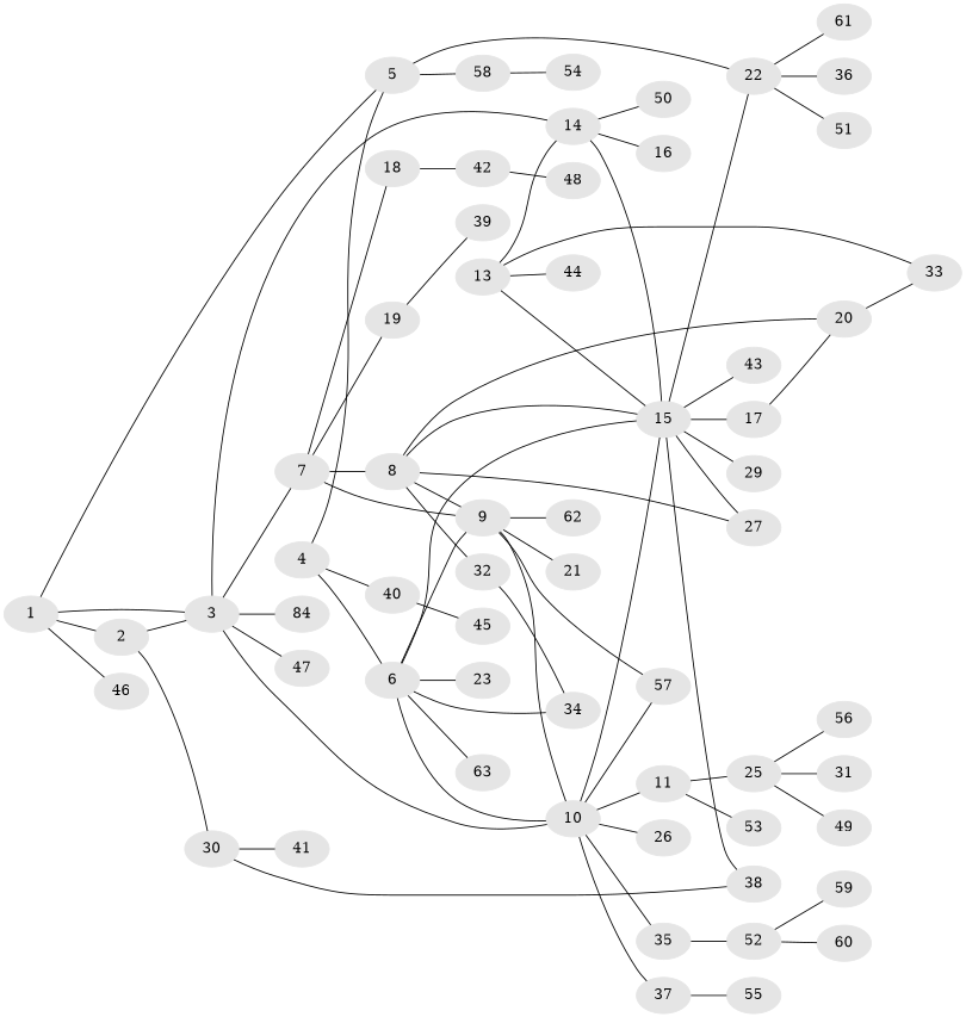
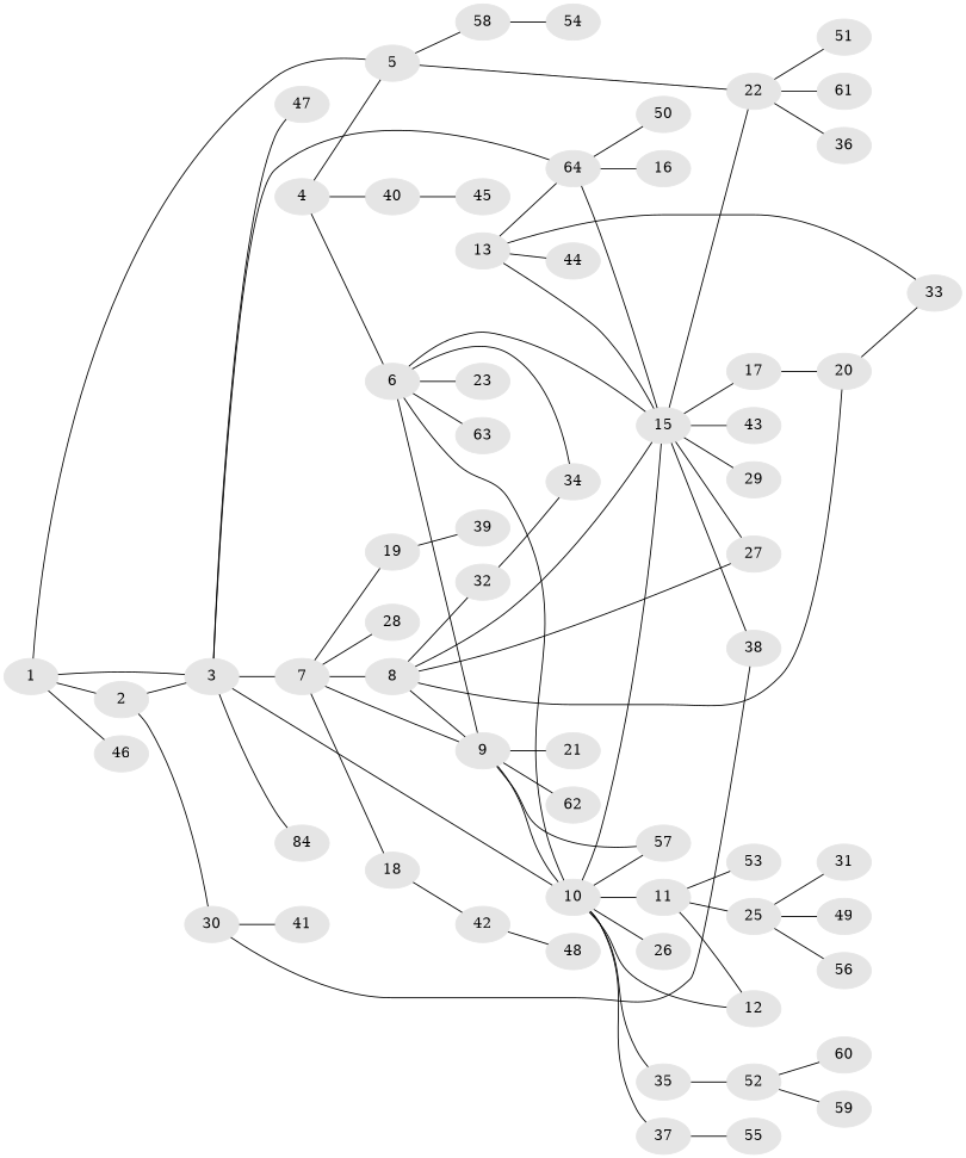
  graph {
    rankdir=LR
    node [color=gray90 style=filled]
    1
    2
    3
    5
    46
    30
    7
    10
-   14
+   14 [label=64]
    n10 [label=84]
    47
    22
    58
    38
    41
    9
    8
    18
    19
+   28
    15
    57
    11
+   12
    26
    35
    37
    16
    50
    17
    20
    4
    6
    40
    23
    34
    63
    45
    36
    51
    61
    54
    21
    62
    27
    29
    43
    32
    42
    39
    33
    25
    53
    52
    55
    31
    49
    56
    13
    44
    48
    59
    60
    1 -- 2
    1 -- 3
    1 -- 5
    1 -- 46
    2 -- 3
    2 -- 30
    3 -- 7
    3 -- 10
    3 -- 14
    3 -- n10
    3 -- 47
    5 -- 22
    5 -- 58
    30 -- 38
    30 -- 41
    7 -- 9
    7 -- 8
    7 -- 18
    7 -- 19
+   7 -- 28
    10 -- 15
    10 -- 57
    10 -- 11
+   10 -- 12
    10 -- 26
    10 -- 35
    10 -- 37
    14 -- 15
    14 -- 16
    14 -- 50
    22 -- 36
    22 -- 51
    22 -- 61
    58 -- 54
    9 -- 10
    9 -- 57
    9 -- 21
    9 -- 62
    8 -- 9
    8 -- 15
    8 -- 20
    8 -- 27
    8 -- 32
    18 -- 42
    19 -- 39
    15 -- 22
    15 -- 38
    15 -- 17
    15 -- 27
    15 -- 29
    15 -- 43
+   11 -- 12
    11 -- 25
    11 -- 53
    35 -- 52
    37 -- 55
    17 -- 20
    20 -- 33
    4 -- 5
    4 -- 6
    4 -- 40
    6 -- 10
    6 -- 9
    6 -- 15
    6 -- 23
    6 -- 34
    6 -- 63
    40 -- 45
    32 -- 34
    42 -- 48
    25 -- 31
    25 -- 49
    25 -- 56
    52 -- 59
    52 -- 60
    13 -- 14
    13 -- 15
    13 -- 33
    13 -- 44
  }
